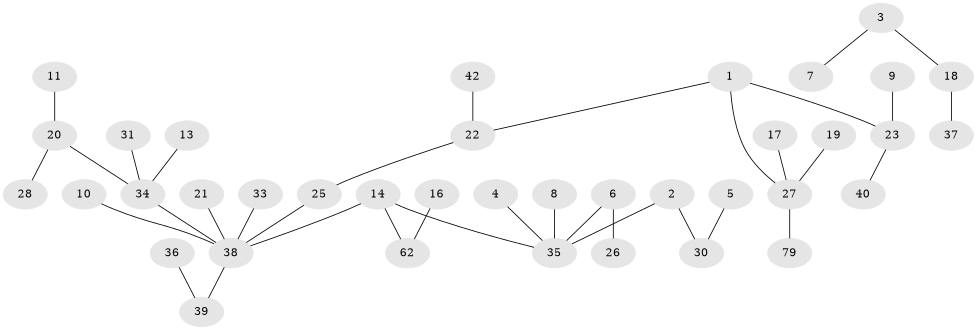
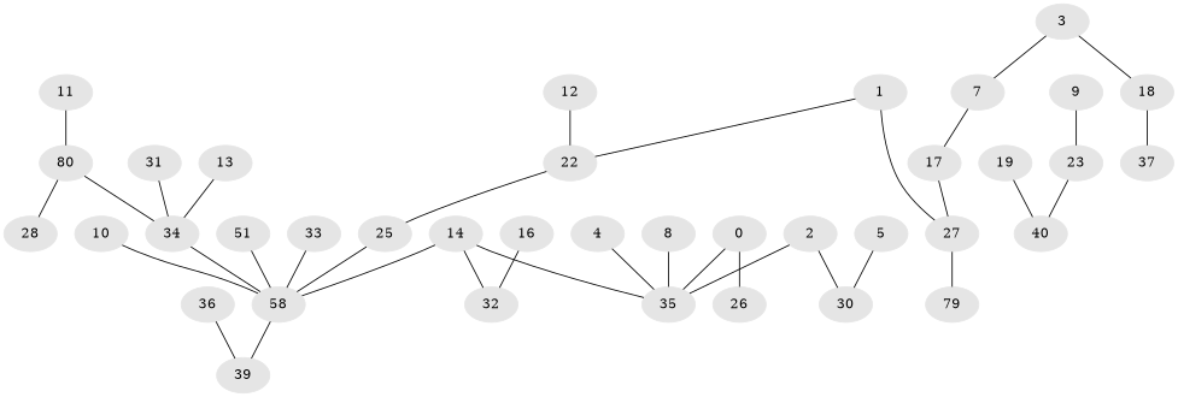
  graph {
    node [color=gray90 style=filled]
    edge [weight=1.0]
    1
    22
    23
    27
    25
    40
    n7 [label=79]
    2
    30
    35
    3
    7
    18
    17
    37
    4
    5
-   6
+   6 [label=0]
    26
    8
    9
    10
-   38
+   38 [label=58]
    39
    11
-   20
+   20 [label=80]
    34
    28
-   12 [label=42]
+   12
    13
    14
-   32 [label=62]
+   32
    16
    19
-   21
+   21 [label=51]
    31
    33
    36
    1 -- 22
-   1 -- 23
    1 -- 27
    22 -- 25
    23 -- 40
    27 -- n7
    25 -- 38
    2 -- 30
    2 -- 35
    3 -- 7
    3 -- 18
+   7 -- 17
    18 -- 37
    17 -- 27
    4 -- 35
    5 -- 30
    6 -- 35
    6 -- 26
    8 -- 35
    9 -- 23
    10 -- 38
    38 -- 39
    11 -- 20
    20 -- 34
    20 -- 28
    34 -- 38
    12 -- 22
    13 -- 34
    14 -- 35
    14 -- 38
    14 -- 32
    16 -- 32
-   19 -- 27
+   19 -- 40
    21 -- 38
    31 -- 34
    33 -- 38
    36 -- 39
  }
